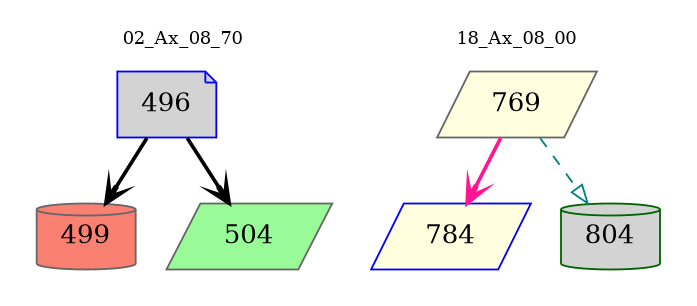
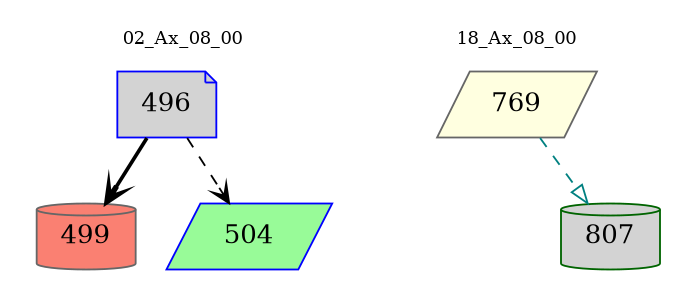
  digraph {
    node [color=blue fillcolor=lightgrey shape=parallelogram style=filled]
    edge [arrowhead=vee color=black style=bold]
    n1 [label=496 shape=note]
    n2 [color=gray40 fillcolor=salmon label=499 shape=cylinder]
-   n3 [color=gray40 fillcolor=palegreen label=504]
+   n3 [fillcolor=palegreen label=504]
    n4 [color=gray40 fillcolor=lightyellow label=769]
-   n5 [fillcolor=lightyellow label=784]
-   n6 [color=darkgreen label=804 shape=cylinder]
+   n6 [color=darkgreen label=807 shape=cylinder]
    subgraph cluster_1 {
      color=white
      fontsize=10
-     label="02_Ax_08_70"
+     label="02_Ax_08_00"
      n1
      n2
      n3
    }
    subgraph cluster_2 {
      color=white
      fontsize=10
      label="18_Ax_08_00"
      n4
-     n5
      n6
    }
    n1 -> n2
-   n1 -> n3
-   n4 -> n5 [color=deeppink]
+   n1 -> n3 [style=dashed]
    n4 -> n6 [arrowhead=onormal color=teal style=dashed]
  }
